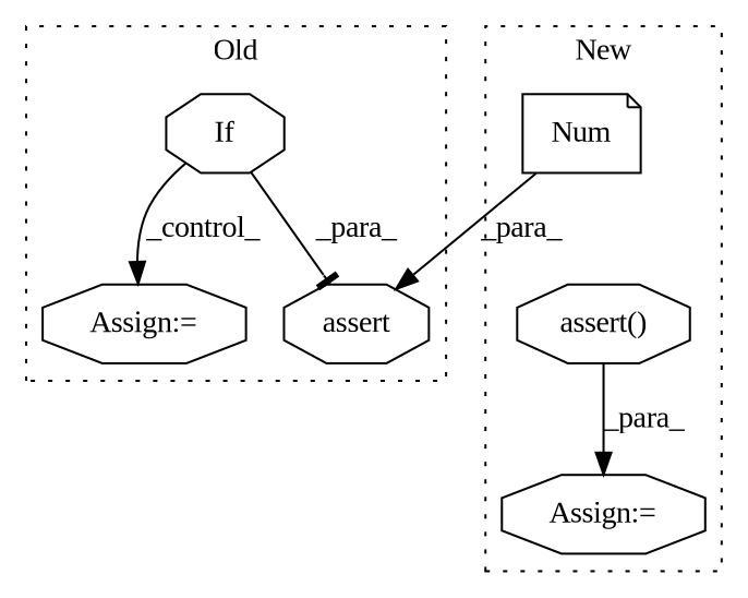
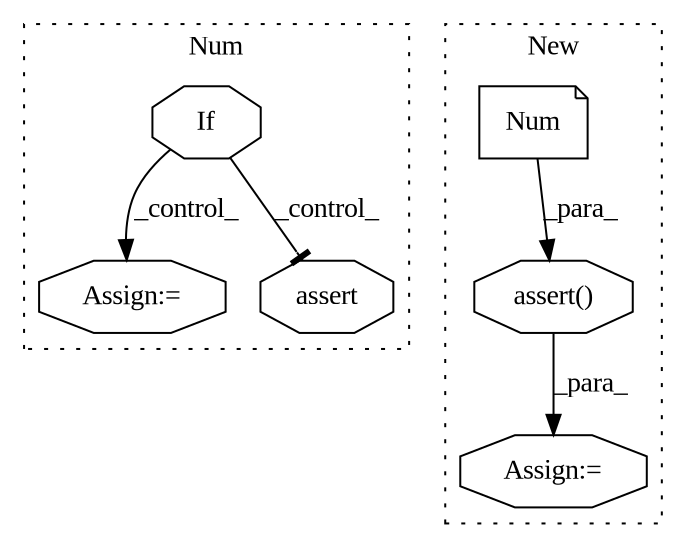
  digraph {
    fontname="Liberation Serif"
    node [a=68 fontname="Liberation Serif" l=3 shape=octagon]
    edge [arrowhead=normal fontname="Liberation Serif"]
    n1 [a=65 l=7 label=assert s=6172]
    n2 [a=96 l="3,66" label=If s="5964,5985"]
    n3 [label="Assign:=" s=6109]
    n4 [a=75 l="12,1" label="assert()" s="8228,8259"]
    n5 [a=76 l=2 label=Num s=8243 shape=note]
    n6 [label="Assign:=" s=8225]
    subgraph cluster_1 {
-     label=Old
+     label=Num
      style=dotted
      n1
      n2
      n3
    }
    subgraph cluster_2 {
      label=New
      style=dotted
      n4
      n5
      n6
    }
-   n2 -> n1 [arrowhead=tee label=_para_]
+   n2 -> n1 [arrowhead=tee label=_control_]
    n2 -> n3 [label=_control_]
    n4 -> n6 [label=_para_]
-   n5 -> n1 [label=_para_]
+   n5 -> n4 [label=_para_]
  }
